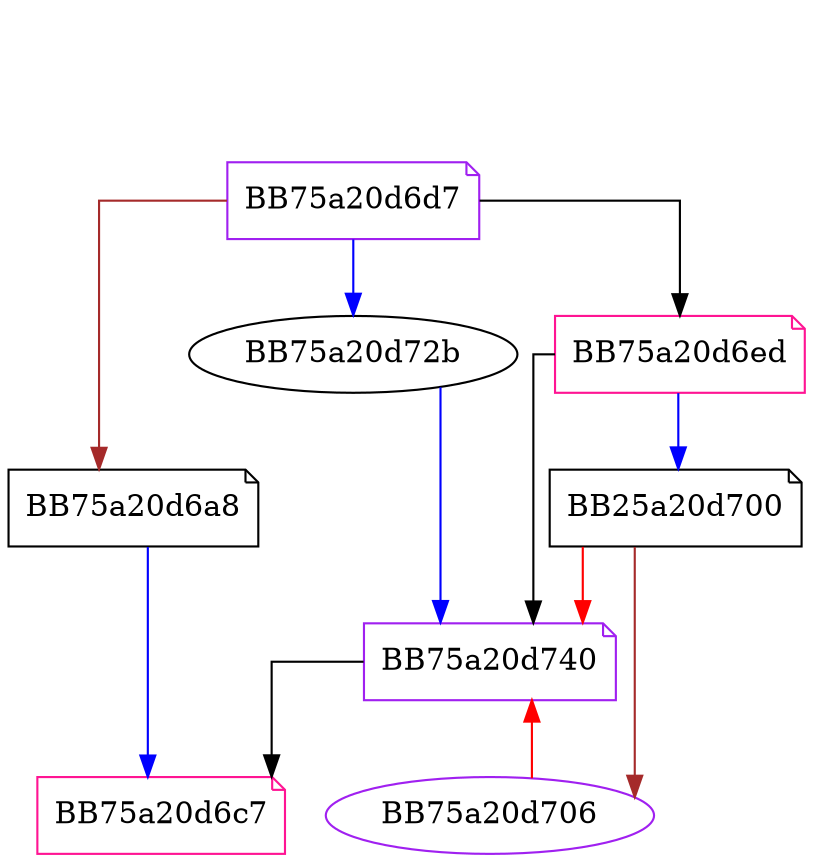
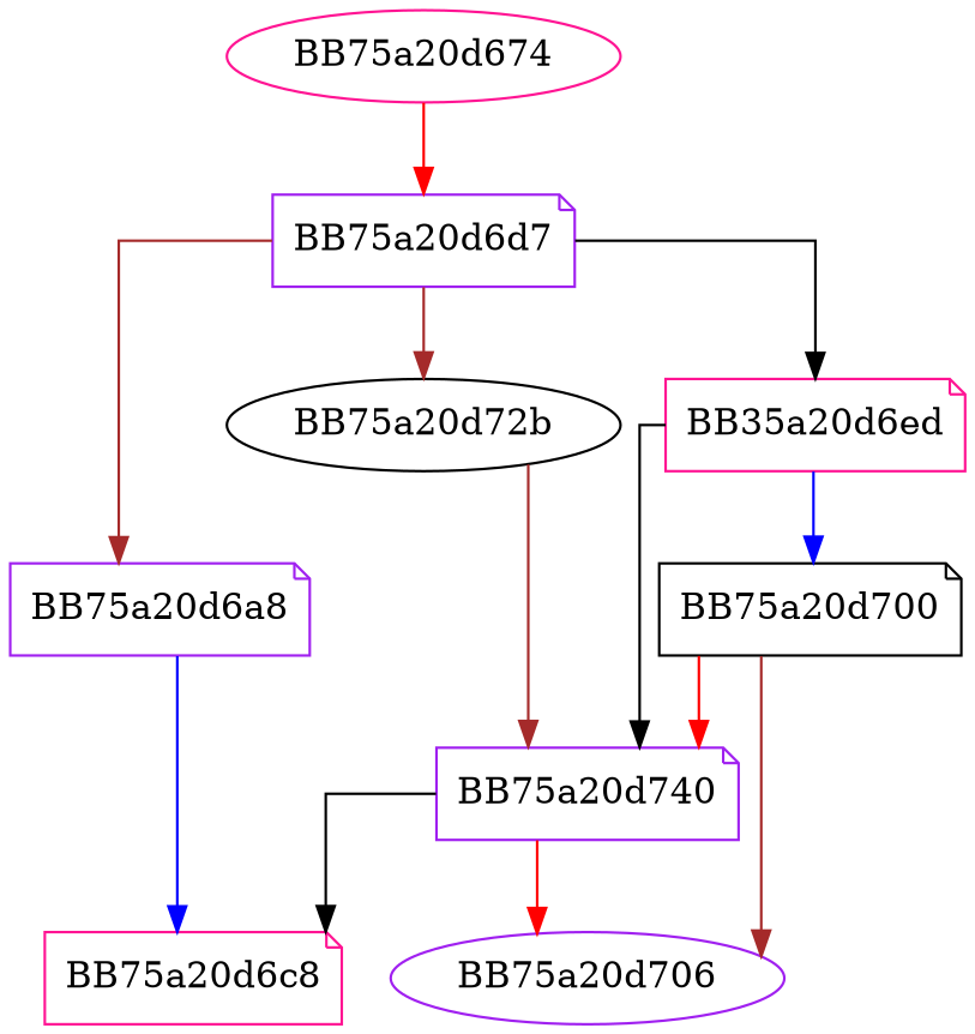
  digraph {
    splines=ortho
    node [color=deeppink shape=note]
    edge [color=blue]
+   BB75a20d674 [shape=ellipse]
    BB75a20d6d7 [color=purple]
-   BB75a20d6a8 [color=black]
+   BB75a20d6a8 [color=purple]
    BB75a20d72b [color=black shape=ellipse]
-   BB75a20d6ed
-   BB75a20d6c8 [label=BB75a20d6c7]
+   BB75a20d6ed [label=BB35a20d6ed]
+   BB75a20d6c8
    BB75a20d740 [color=purple]
-   BB75a20d700 [color=black label=BB25a20d700]
+   BB75a20d700 [color=black]
    BB75a20d706 [color=purple shape=ellipse]
+   BB75a20d674 -> BB75a20d6d7 [color=red]
    BB75a20d6d7 -> BB75a20d6a8 [color=brown]
-   BB75a20d6d7 -> BB75a20d72b
+   BB75a20d6d7 -> BB75a20d72b [color=brown]
    BB75a20d6d7 -> BB75a20d6ed [color=black]
    BB75a20d6a8 -> BB75a20d6c8
-   BB75a20d72b -> BB75a20d740
+   BB75a20d72b -> BB75a20d740 [color=brown]
    BB75a20d6ed -> BB75a20d740 [color=black]
    BB75a20d6ed -> BB75a20d700
    BB75a20d740 -> BB75a20d6c8 [color=black]
    BB75a20d700 -> BB75a20d740 [color=red]
    BB75a20d700 -> BB75a20d706 [color=brown]
-   BB75a20d706 -> BB75a20d740 [color=red]
+   BB75a20d740 -> BB75a20d706 [color=red]
  }
